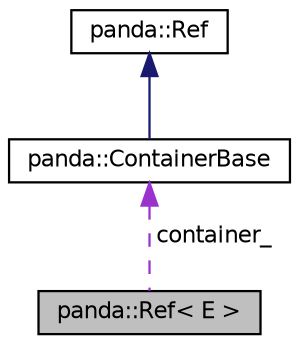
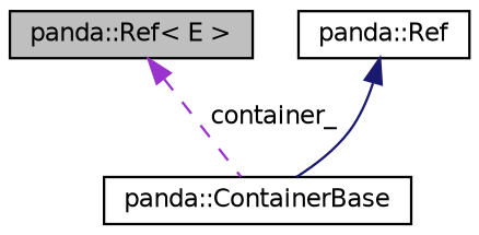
  digraph {
    fontname="DejaVu Sans"
    node [color=black fillcolor=white fontname="DejaVu Sans" fontsize=10 shape=record style=filled]
    edge [dir=back fontname="DejaVu Sans" fontsize=10 labelfontname=Helvetica labelfontsize=10]
    n1 [fillcolor=grey75 fontcolor=black height=0.2 label="panda::Ref\< E \>" width=0.4]
    n2 [height=0.2 label="panda::ContainerBase" width=0.4]
    n3 [height=0.2 label="panda::Ref" width=0.4]
-   n2 -> n1 [color=darkorchid3 label=" container_" style=dashed]
+   n1 -> n2 [color=darkorchid3 label=" container_" style=dashed]
    n3 -> n2 [color=midnightblue style=solid]
  }
